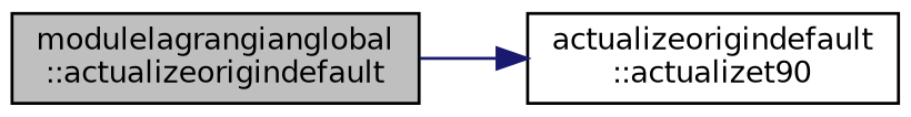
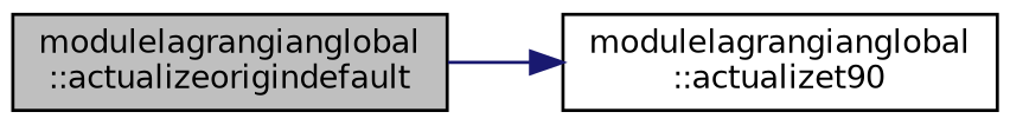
  digraph {
    rankdir=LR
    node [color=black fontname=Helvetica fontsize=10 shape=record style=filled]
    n1 [fillcolor=grey75 fontcolor=black height=0.2 label="modulelagrangianglobal\l::actualizeorigindefault" width=0.4]
-   n2 [fillcolor=white height=0.2 label="actualizeorigindefault\l::actualizet90" width=0.4]
+   n2 [fillcolor=white height=0.2 label="modulelagrangianglobal\l::actualizet90" width=0.4]
    n1 -> n2 [color=midnightblue fontname=Helvetica fontsize=10 labelfontname=Helvetica labelfontsize=10 style=solid]
  }
